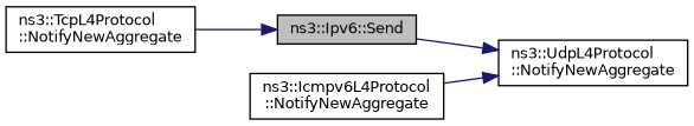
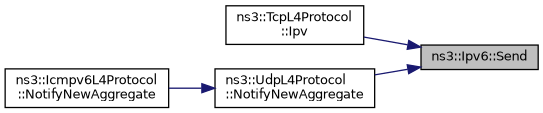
  digraph {
    rankdir=RL
    node [color=black fillcolor=white fontname=Helvetica fontsize=10 shape=record style=filled]
    edge [color=midnightblue dir=back fontname=Helvetica fontsize=10 labelfontname=Helvetica labelfontsize=10 style=solid]
    n1 [fillcolor=grey75 fontcolor=black height=0.2 label="ns3::Ipv6::Send" width=0.4]
-   n2 [height=0.2 label="ns3::TcpL4Protocol\l::NotifyNewAggregate" width=0.4]
+   n2 [height=0.2 label="ns3::TcpL4Protocol\l::Ipv" width=0.4]
    n3 [height=0.2 label="ns3::UdpL4Protocol\l::NotifyNewAggregate" width=0.4]
    n4 [height=0.2 label="ns3::Icmpv6L4Protocol\l::NotifyNewAggregate" width=0.4]
    n1 -> n2
-   n3 -> n1
+   n1 -> n3
    n3 -> n4
  }
